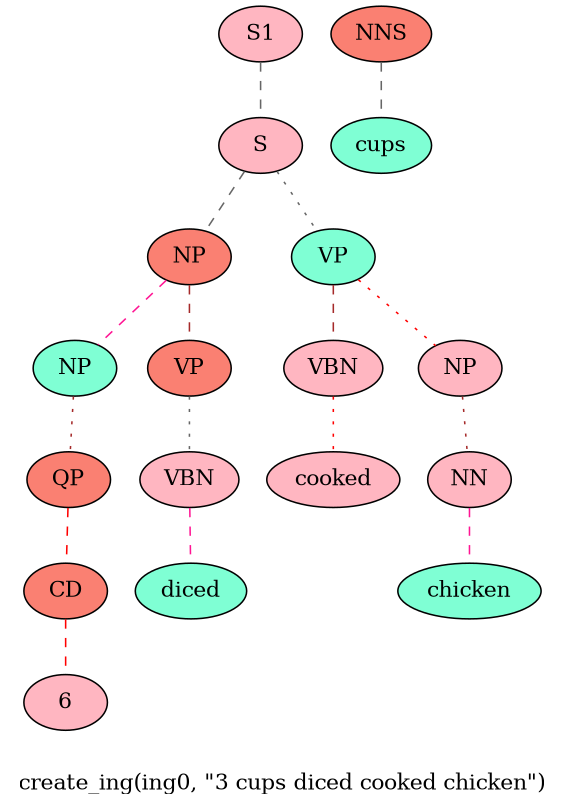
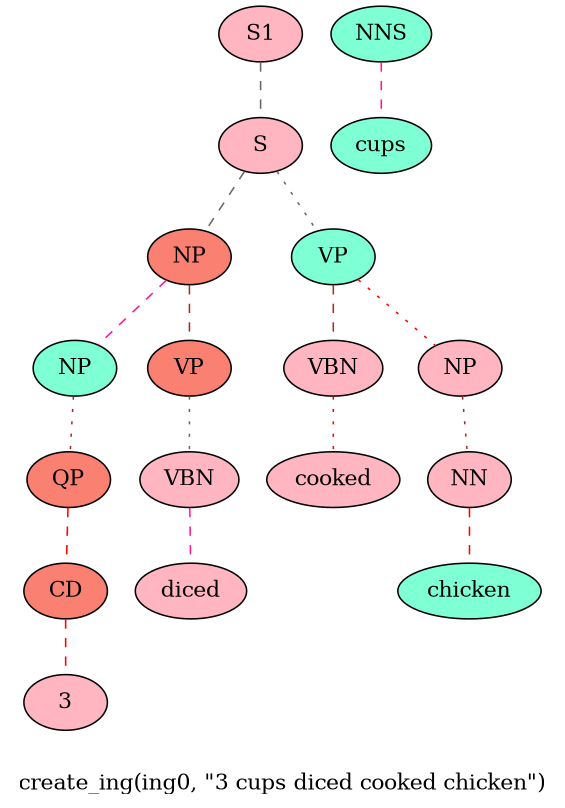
  graph {
    label="create_ing(ing0, \"3 cups diced cooked chicken\")"
    node [fillcolor=lightpink style=filled]
    edge [color=gray40 style=dashed]
    n1 [label=S1]
    n2 [label=S]
    n3 [fillcolor=salmon label=NP]
    n4 [fillcolor=aquamarine label=VP]
    n5 [fillcolor=aquamarine label=NP]
    n6 [fillcolor=salmon label=VP]
    n7 [label=VBN]
    n8 [label=NP]
    n9 [fillcolor=salmon label=QP]
    n10 [label=VBN]
    n11 [fillcolor=salmon label=CD]
-   n12 [label=6]
-   n13 [fillcolor=salmon label=NNS]
+   n12 [label=3]
+   n13 [fillcolor=aquamarine label=NNS]
    n14 [fillcolor=aquamarine label=cups]
-   n15 [fillcolor=aquamarine label=diced]
+   n15 [label=diced]
    n16 [label=cooked]
    n17 [label=NN]
    n18 [fillcolor=aquamarine label=chicken]
    n1 -- n2
    n2 -- n3
    n2 -- n4 [style=dotted]
    n3 -- n5 [color=deeppink]
    n3 -- n6 [color=brown]
    n4 -- n7 [color=brown]
    n4 -- n8 [color=red style=dotted]
    n5 -- n9 [color=brown style=dotted]
    n6 -- n10 [style=dotted]
    n7 -- n16 [color=red style=dotted]
    n8 -- n17 [color=brown style=dotted]
    n9 -- n11 [color=red]
    n10 -- n15 [color=deeppink]
    n11 -- n12 [color=red]
-   n13 -- n14
-   n17 -- n18 [color=deeppink]
+   n13 -- n14 [color=deeppink]
+   n17 -- n18 [color=red]
  }
